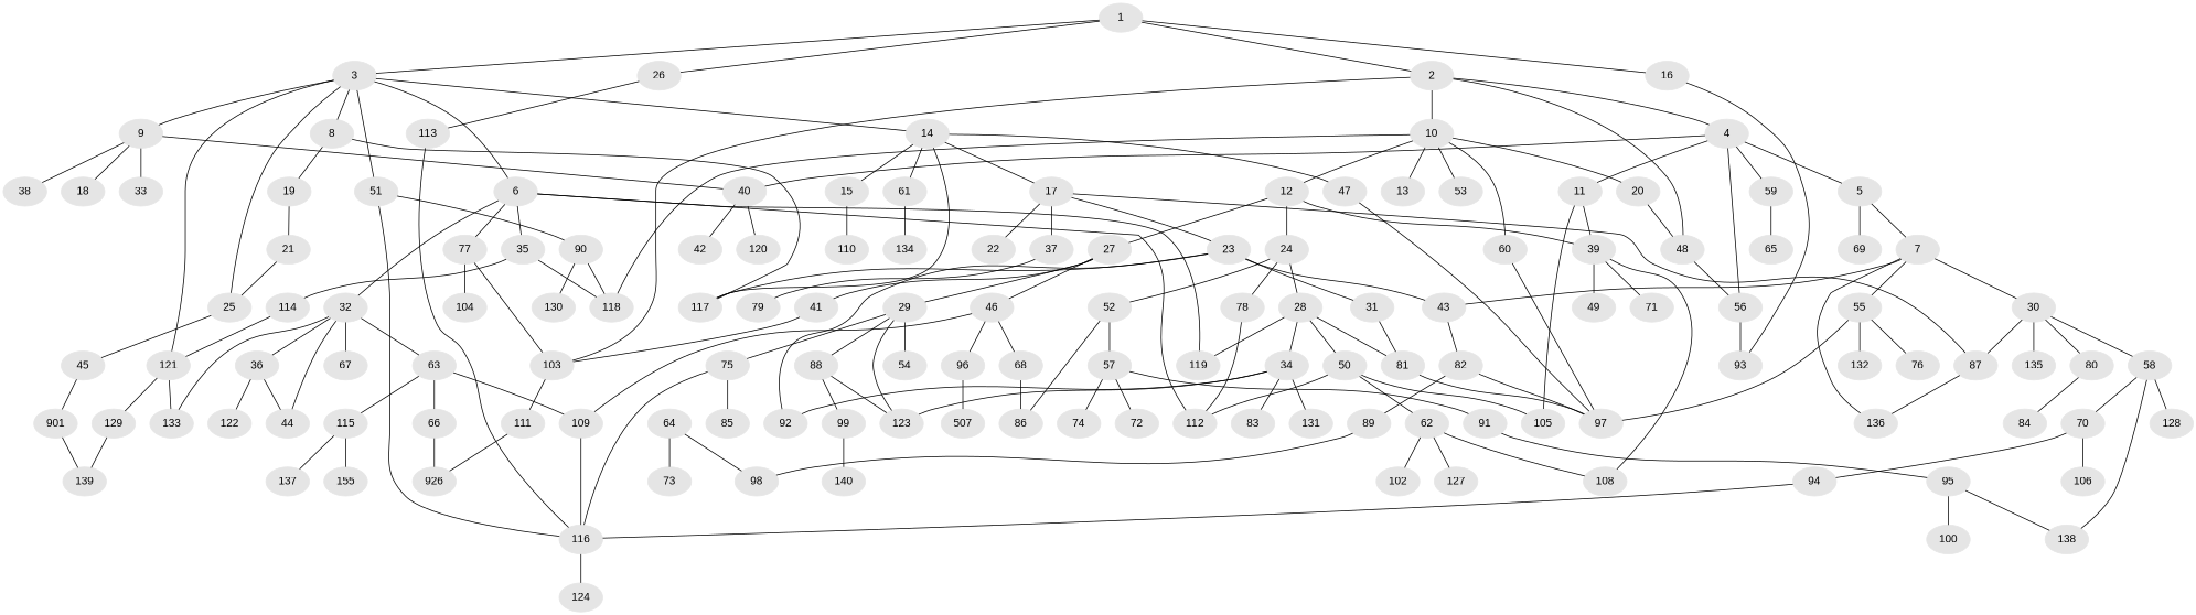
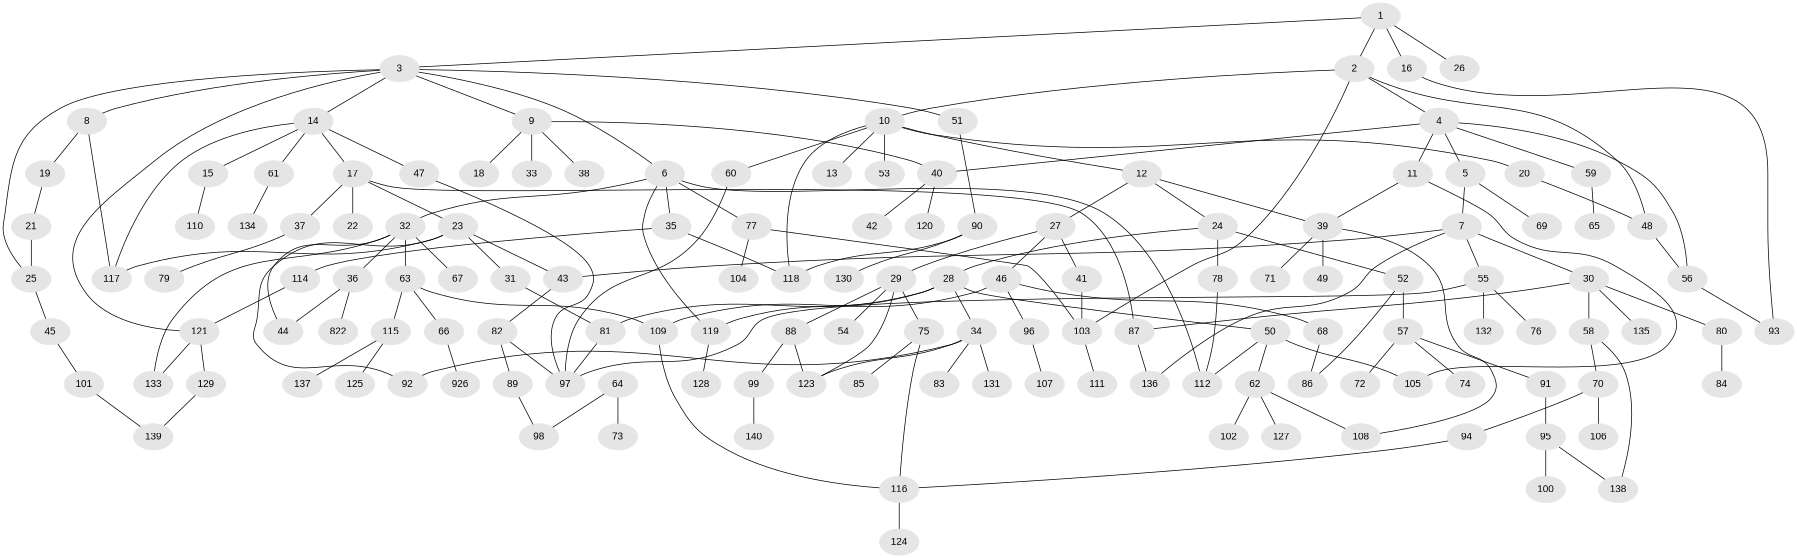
  graph {
    fontname="Liberation Sans"
    node [color=gray90 fontname="Liberation Sans" style=filled]
    edge [fontname="Liberation Sans"]
    1
    2
    3
    16
    26
    4
    10
    48
    103
    6
    8
    9
    14
    25
    51
    121
    93
-   113
    5
    11
    40
    56
    59
    12
    13
    20
    53
    60
    118
    111
    32
    35
    77
    112
    119
    19
    117
    18
    33
    38
    15
    17
    47
    61
    45
    90
    116
    133
    129
    7
    69
    39
    105
    42
    120
    65
    30
    43
    55
    136
    36
    44
    63
    67
    114
    104
    128
    87
    58
    80
    135
    82
    97
    76
    132
    21
    24
    27
    49
    71
    108
    28
    52
    78
    29
    41
    46
    110
    22
    23
    37
    134
    64
    73
    98
    31
    92
    79
    81
    34
    50
    57
    86
-   101 [label=901]
+   101
    54
    75
    88
    123
    68
    96
    109
    83
    131
    62
    85
    99
    70
    138
    84
-   122
+   122 [label=822]
    66
    115
    89
    139
-   107 [label=507]
+   107
    102
    127
    130
    124
    72
    74
    91
    95
    94
    106
    n136 [label=926]
-   125 [label=155]
+   125
    137
    140
    100
    1 -- 2
    1 -- 3
    1 -- 16
    1 -- 26
    2 -- 4
    2 -- 10
    2 -- 48
    2 -- 103
    3 -- 6
    3 -- 8
    3 -- 9
    3 -- 14
    3 -- 25
    3 -- 51
    3 -- 121
    16 -- 93
-   26 -- 113
    4 -- 5
    4 -- 11
    4 -- 40
    4 -- 56
    4 -- 59
    10 -- 12
    10 -- 13
    10 -- 20
    10 -- 53
    10 -- 60
    10 -- 118
    48 -- 56
    103 -- 111
    6 -- 32
    6 -- 35
    6 -- 77
    6 -- 112
    6 -- 119
    8 -- 19
    8 -- 117
    9 -- 40
    9 -- 18
    9 -- 33
    9 -- 38
    14 -- 117
    14 -- 15
    14 -- 17
    14 -- 47
    14 -- 61
    25 -- 45
    51 -- 90
-   51 -- 116
    121 -- 133
    121 -- 129
-   113 -- 116
    5 -- 7
    5 -- 69
    11 -- 39
    11 -- 105
    40 -- 42
    40 -- 120
    56 -- 93
    59 -- 65
    12 -- 39
    12 -- 24
    12 -- 27
    20 -- 48
    60 -- 97
-   111 -- n136
    32 -- 133
    32 -- 36
    32 -- 44
    32 -- 63
    32 -- 67
    35 -- 118
    35 -- 114
    77 -- 103
    77 -- 104
-   58 -- 128
+   119 -- 128
    19 -- 21
    15 -- 110
    17 -- 87
    17 -- 22
    17 -- 23
    17 -- 37
    47 -- 97
    61 -- 134
    45 -- 101
    90 -- 118
    90 -- 130
    116 -- 124
    129 -- 139
    7 -- 30
    7 -- 43
    7 -- 55
    7 -- 136
    39 -- 49
    39 -- 71
    39 -- 108
    30 -- 87
    30 -- 58
    30 -- 80
    30 -- 135
    43 -- 82
    55 -- 97
    55 -- 76
    55 -- 132
    36 -- 44
    36 -- 122
    63 -- 109
    63 -- 66
    63 -- 115
    114 -- 121
    87 -- 136
    58 -- 70
    58 -- 138
    80 -- 84
    82 -- 97
    82 -- 89
    21 -- 25
    24 -- 28
    24 -- 52
    24 -- 78
    27 -- 29
    27 -- 41
    27 -- 46
    28 -- 119
    28 -- 81
    28 -- 34
    28 -- 50
    52 -- 57
    52 -- 86
    78 -- 112
    29 -- 54
    29 -- 75
    29 -- 88
    29 -- 123
    41 -- 103
    46 -- 68
    46 -- 96
    46 -- 109
    23 -- 117
    23 -- 43
    23 -- 31
    23 -- 92
    37 -- 79
    64 -- 73
    64 -- 98
    31 -- 81
    81 -- 97
    34 -- 92
    34 -- 123
    34 -- 83
    34 -- 131
    50 -- 112
    50 -- 105
    50 -- 62
    57 -- 72
    57 -- 74
    57 -- 91
    101 -- 139
    75 -- 116
    75 -- 85
    88 -- 123
    88 -- 99
    68 -- 86
    96 -- 107
    109 -- 116
    62 -- 108
    62 -- 102
    62 -- 127
    99 -- 140
    70 -- 94
    70 -- 106
    66 -- n136
    115 -- 125
    115 -- 137
    89 -- 98
    91 -- 95
    95 -- 138
    95 -- 100
    94 -- 116
  }
